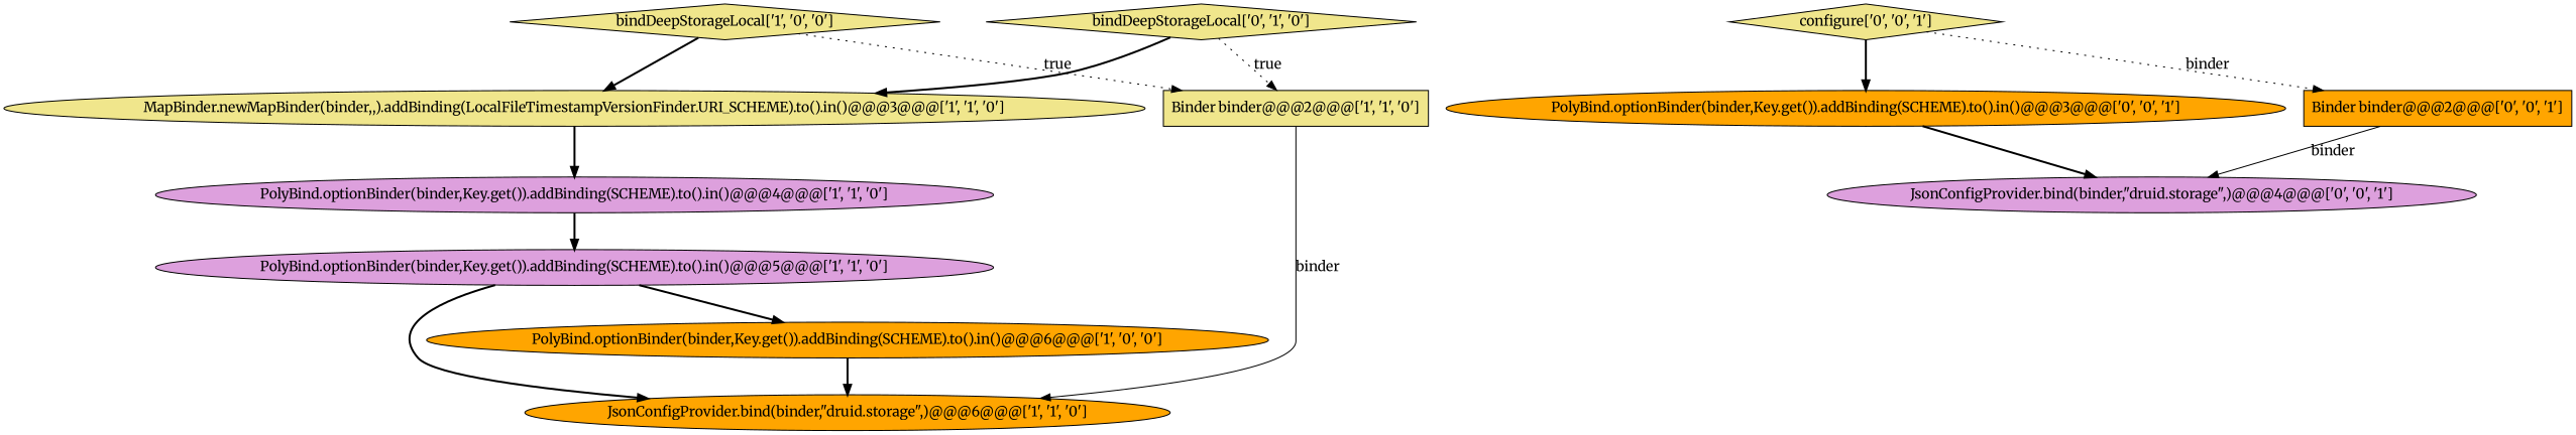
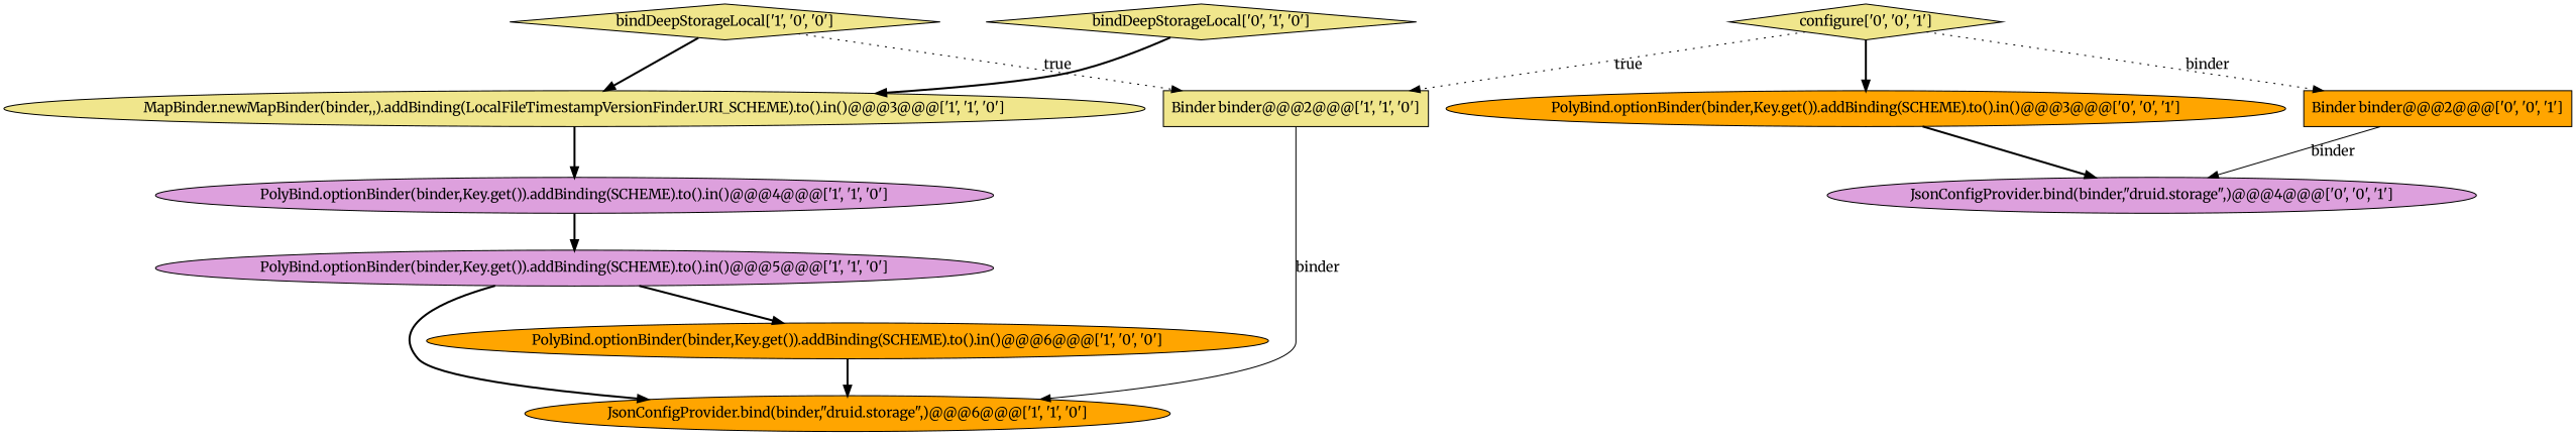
  digraph {
    fontname=Merriweather
    node [fillcolor=khaki fontname=Merriweather shape=ellipse style=filled]
    edge [fontname=Merriweather style=bold]
    n1 [label="MapBinder.newMapBinder(binder,,).addBinding(LocalFileTimestampVersionFinder.URI_SCHEME).to().in()@@@3@@@['1', '1', '0']"]
    n2 [fillcolor=plum label="PolyBind.optionBinder(binder,Key.get()).addBinding(SCHEME).to().in()@@@4@@@['1', '1', '0']"]
    n3 [fillcolor=plum label="PolyBind.optionBinder(binder,Key.get()).addBinding(SCHEME).to().in()@@@5@@@['1', '1', '0']"]
    n4 [fillcolor=plum label="JsonConfigProvider.bind(binder,\"druid.storage\",)@@@4@@@['0', '0', '1']"]
    n5 [label="bindDeepStorageLocal['0', '1', '0']" shape=diamond]
    n6 [label="Binder binder@@@2@@@['1', '1', '0']" shape=box]
    n7 [fillcolor=orange label="JsonConfigProvider.bind(binder,\"druid.storage\",)@@@6@@@['1', '1', '0']"]
    n8 [label="configure['0', '0', '1']" shape=diamond]
    n9 [fillcolor=orange label="PolyBind.optionBinder(binder,Key.get()).addBinding(SCHEME).to().in()@@@3@@@['0', '0', '1']"]
    n10 [fillcolor=orange label="Binder binder@@@2@@@['0', '0', '1']" shape=box]
    n11 [fillcolor=orange label="PolyBind.optionBinder(binder,Key.get()).addBinding(SCHEME).to().in()@@@6@@@['1', '0', '0']"]
    n12 [label="bindDeepStorageLocal['1', '0', '0']" shape=diamond]
    n1 -> n2
    n2 -> n3
    n3 -> n7
    n3 -> n11
    n5 -> n1
-   n5 -> n6 [label=true style=dotted]
+   n8 -> n6 [label=true style=dotted]
    n6 -> n7 [label=binder style=solid]
    n8 -> n9
    n8 -> n10 [label=binder style=dotted]
    n9 -> n4
    n10 -> n4 [label=binder style=solid]
    n11 -> n7
    n12 -> n1
    n12 -> n6 [label=true style=dotted]
  }
